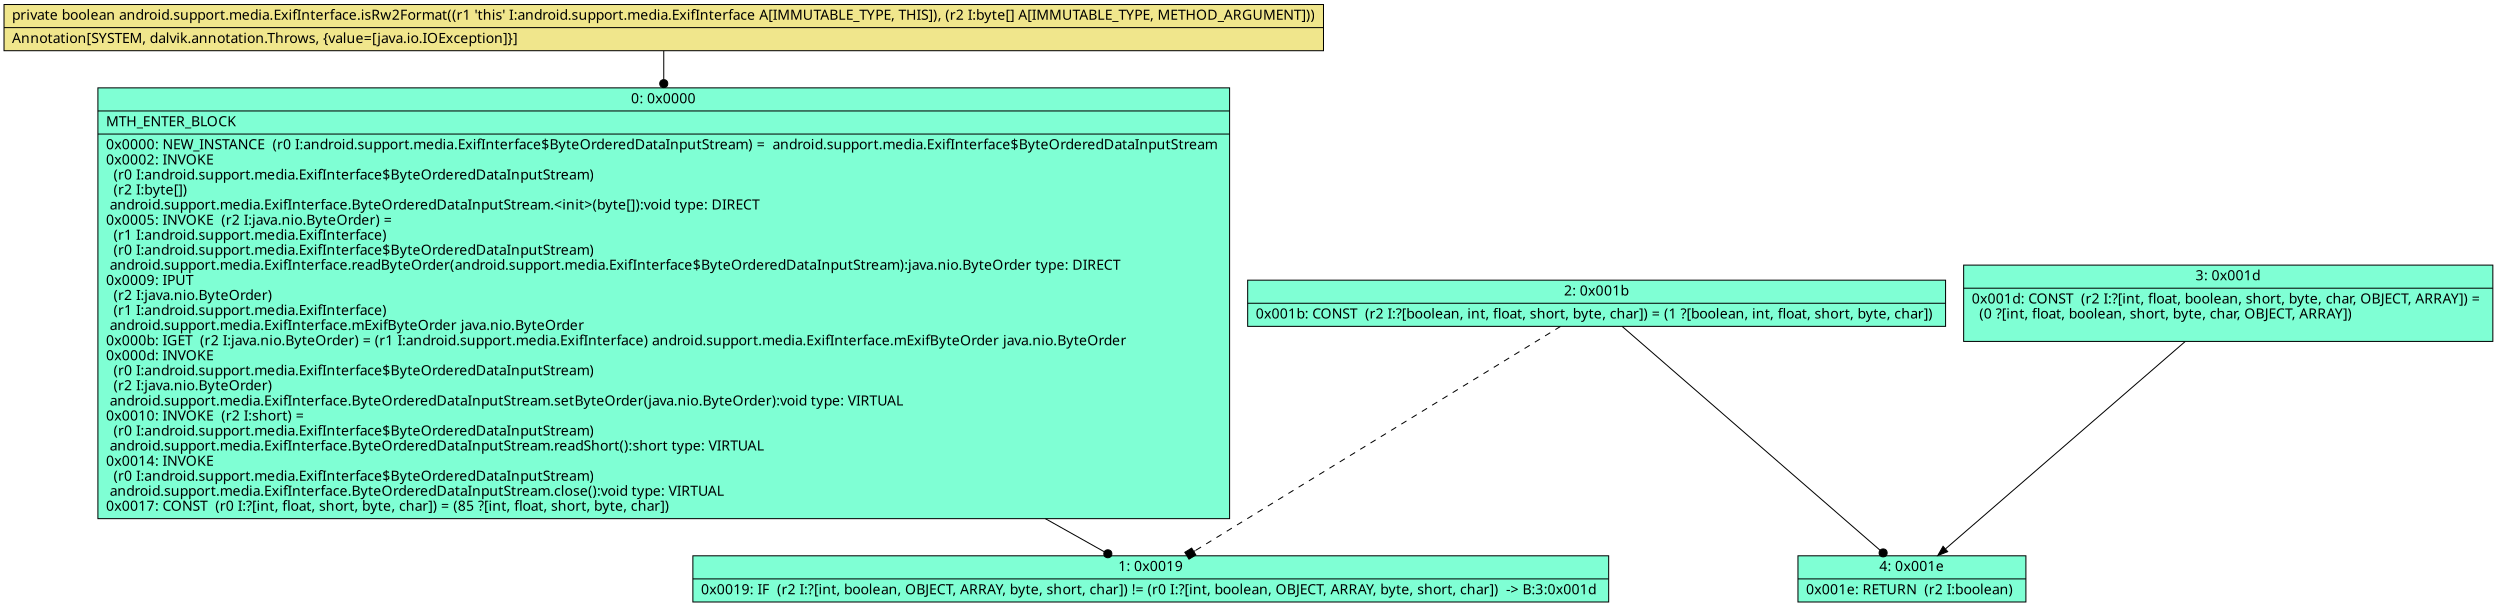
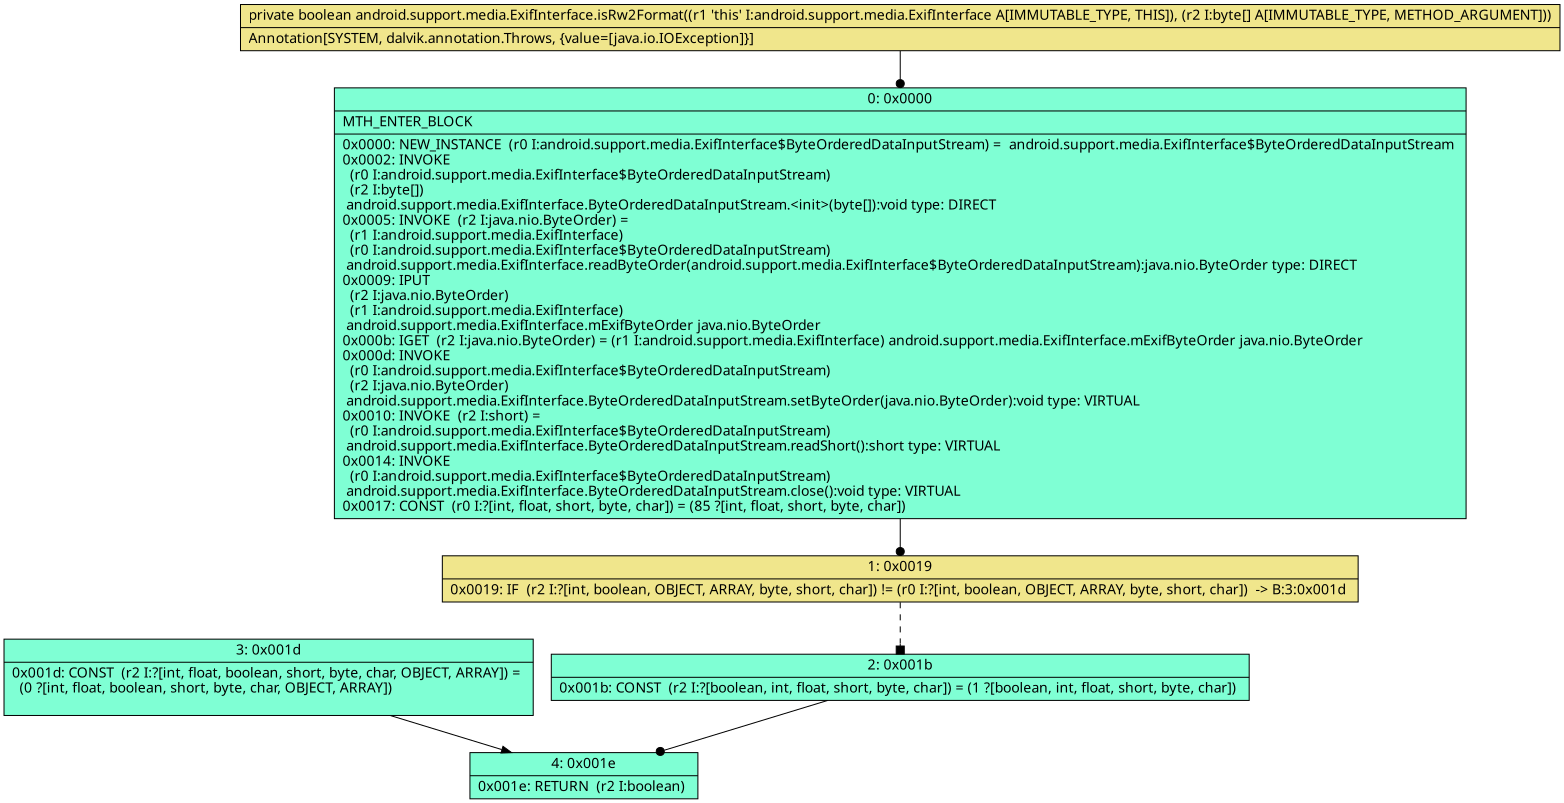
  digraph {
    fontname="Noto Sans"
    node [fillcolor=aquamarine fontname="Noto Sans" shape=record style=filled]
    edge [arrowhead=dot fontname="Noto Sans"]
    n1 [label="{0\:\ 0x0000|MTH_ENTER_BLOCK\l|0x0000: NEW_INSTANCE  (r0 I:android.support.media.ExifInterface$ByteOrderedDataInputStream) =  android.support.media.ExifInterface$ByteOrderedDataInputStream \l0x0002: INVOKE  \l  (r0 I:android.support.media.ExifInterface$ByteOrderedDataInputStream)\l  (r2 I:byte[])\l android.support.media.ExifInterface.ByteOrderedDataInputStream.\<init\>(byte[]):void type: DIRECT \l0x0005: INVOKE  (r2 I:java.nio.ByteOrder) = \l  (r1 I:android.support.media.ExifInterface)\l  (r0 I:android.support.media.ExifInterface$ByteOrderedDataInputStream)\l android.support.media.ExifInterface.readByteOrder(android.support.media.ExifInterface$ByteOrderedDataInputStream):java.nio.ByteOrder type: DIRECT \l0x0009: IPUT  \l  (r2 I:java.nio.ByteOrder)\l  (r1 I:android.support.media.ExifInterface)\l android.support.media.ExifInterface.mExifByteOrder java.nio.ByteOrder \l0x000b: IGET  (r2 I:java.nio.ByteOrder) = (r1 I:android.support.media.ExifInterface) android.support.media.ExifInterface.mExifByteOrder java.nio.ByteOrder \l0x000d: INVOKE  \l  (r0 I:android.support.media.ExifInterface$ByteOrderedDataInputStream)\l  (r2 I:java.nio.ByteOrder)\l android.support.media.ExifInterface.ByteOrderedDataInputStream.setByteOrder(java.nio.ByteOrder):void type: VIRTUAL \l0x0010: INVOKE  (r2 I:short) = \l  (r0 I:android.support.media.ExifInterface$ByteOrderedDataInputStream)\l android.support.media.ExifInterface.ByteOrderedDataInputStream.readShort():short type: VIRTUAL \l0x0014: INVOKE  \l  (r0 I:android.support.media.ExifInterface$ByteOrderedDataInputStream)\l android.support.media.ExifInterface.ByteOrderedDataInputStream.close():void type: VIRTUAL \l0x0017: CONST  (r0 I:?[int, float, short, byte, char]) = (85 ?[int, float, short, byte, char]) \l}"]
-   n2 [label="{1\:\ 0x0019|0x0019: IF  (r2 I:?[int, boolean, OBJECT, ARRAY, byte, short, char]) != (r0 I:?[int, boolean, OBJECT, ARRAY, byte, short, char])  \-\> B:3:0x001d \l}"]
+   n2 [fillcolor=khaki label="{1\:\ 0x0019|0x0019: IF  (r2 I:?[int, boolean, OBJECT, ARRAY, byte, short, char]) != (r0 I:?[int, boolean, OBJECT, ARRAY, byte, short, char])  \-\> B:3:0x001d \l}"]
    n3 [label="{2\:\ 0x001b|0x001b: CONST  (r2 I:?[boolean, int, float, short, byte, char]) = (1 ?[boolean, int, float, short, byte, char]) \l}"]
    n4 [label="{4\:\ 0x001e|0x001e: RETURN  (r2 I:boolean) \l}"]
    n5 [label="{3\:\ 0x001d|0x001d: CONST  (r2 I:?[int, float, boolean, short, byte, char, OBJECT, ARRAY]) = \l  (0 ?[int, float, boolean, short, byte, char, OBJECT, ARRAY])\l \l}"]
    n6 [fillcolor=khaki label="{private boolean android.support.media.ExifInterface.isRw2Format((r1 'this' I:android.support.media.ExifInterface A[IMMUTABLE_TYPE, THIS]), (r2 I:byte[] A[IMMUTABLE_TYPE, METHOD_ARGUMENT]))  | Annotation[SYSTEM, dalvik.annotation.Throws, \{value=[java.io.IOException]\}]\l}"]
    n1 -> n2
-   n3 -> n2 [arrowhead=box style=dashed]
+   n2 -> n3 [arrowhead=box style=dashed]
    n3 -> n4
    n5 -> n4 [arrowhead=normal]
    n6 -> n1
  }
